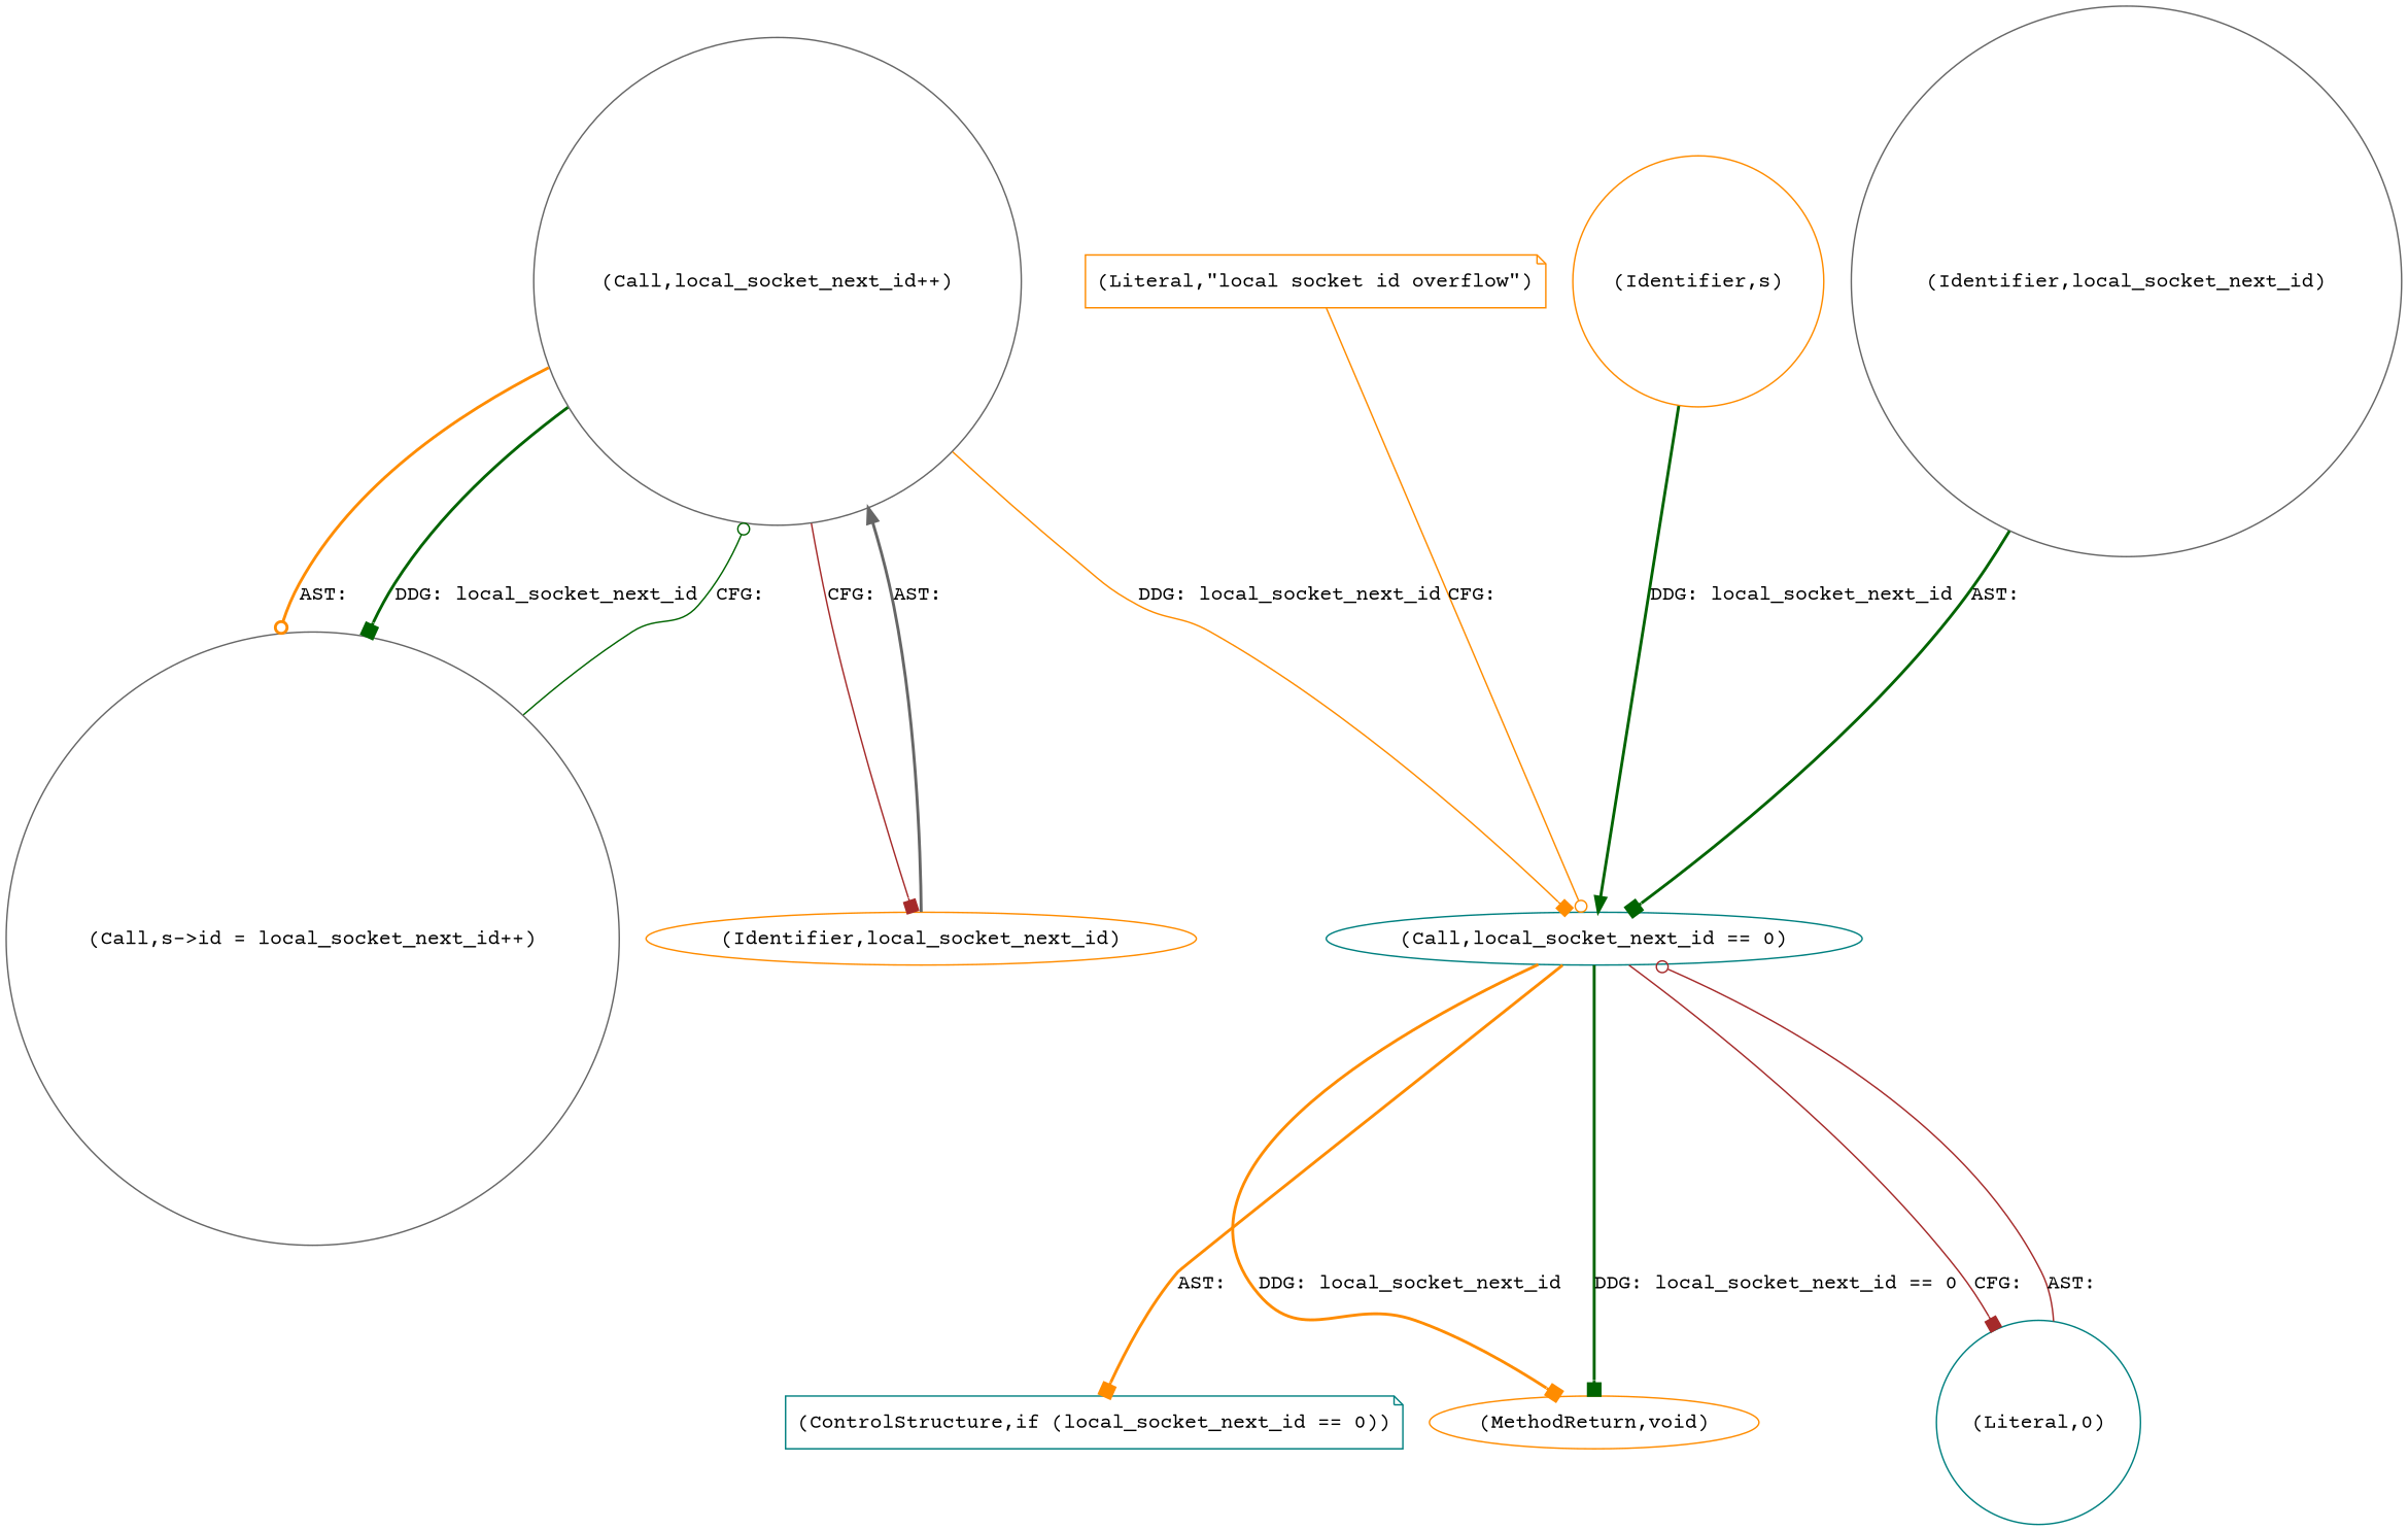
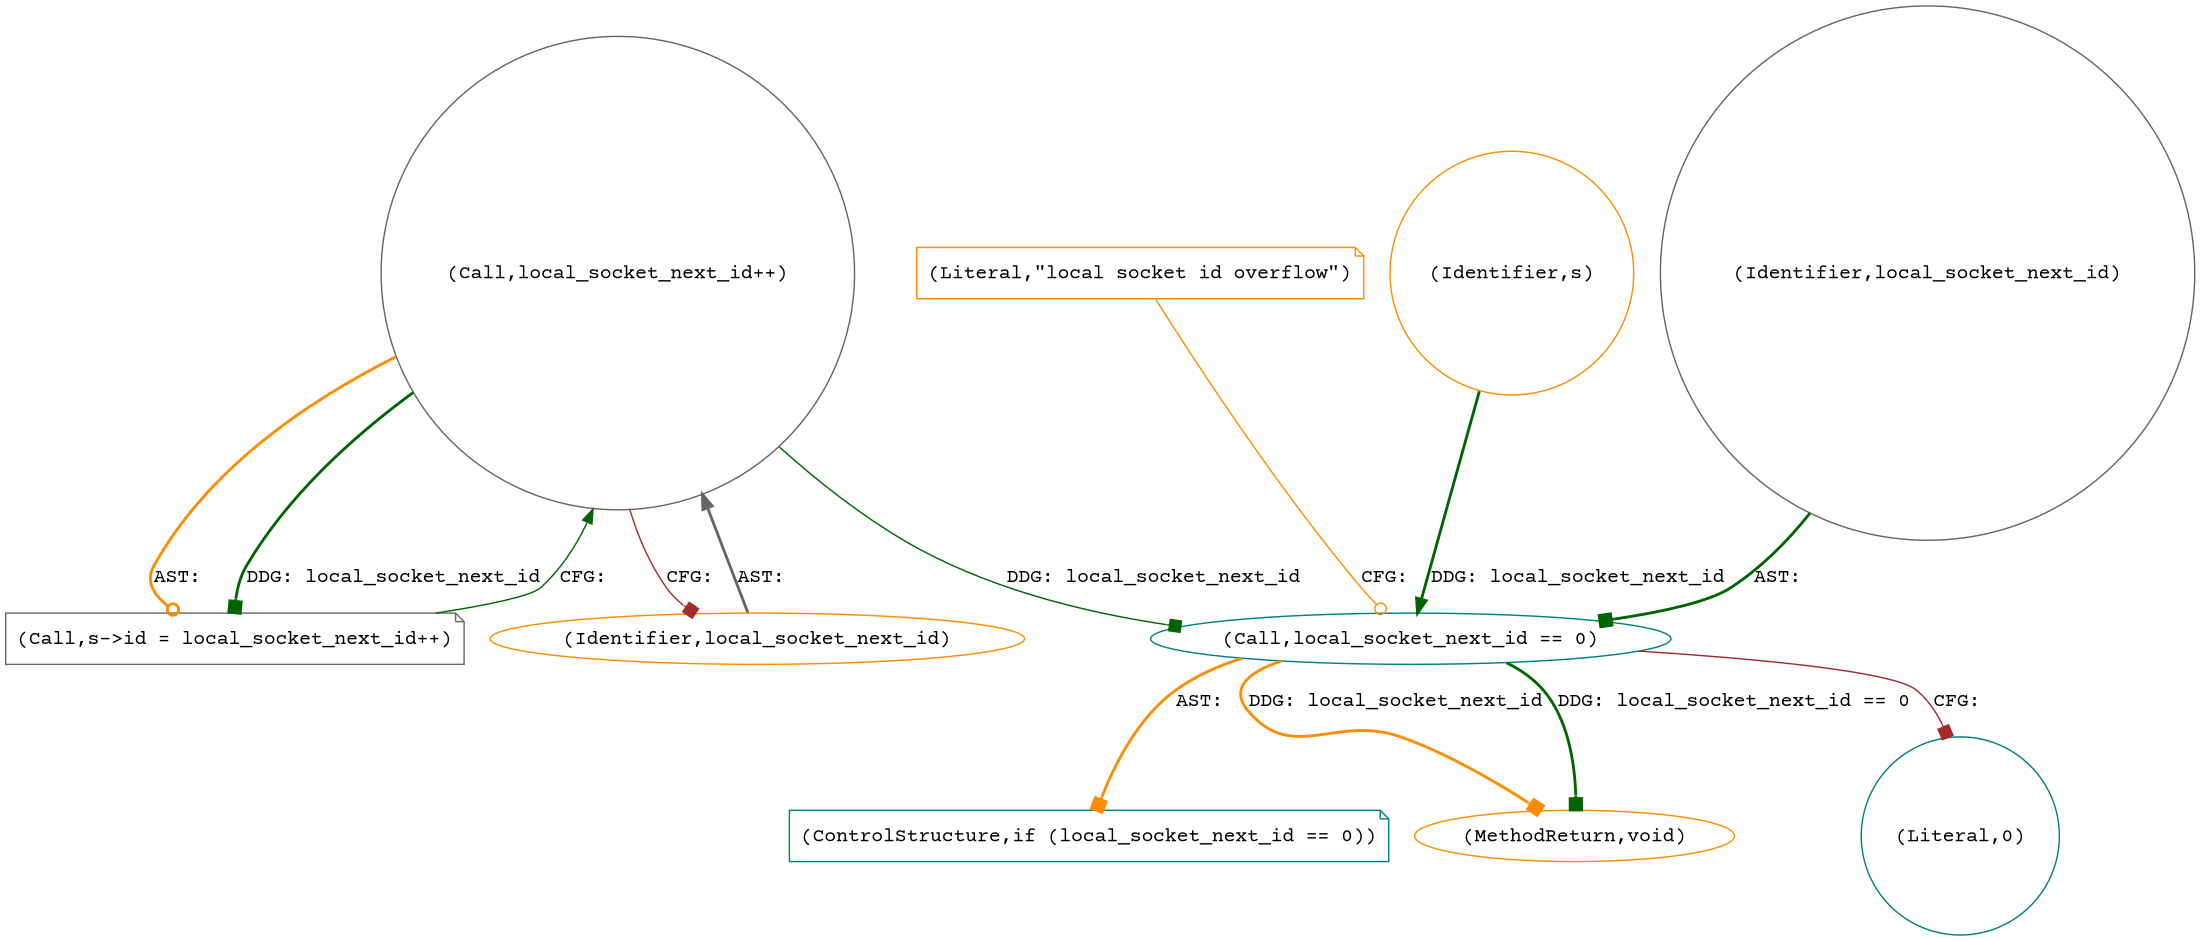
  digraph {
    fontname="Courier Prime"
    node [color=darkorange fontname="Courier Prime" shape=circle]
    edge [arrowhead=box color=darkgreen fontname="Courier Prime" style=bold]
    n1 [color=teal label="(Call,local_socket_next_id == 0)" shape=ellipse]
    n2 [color=teal label="(ControlStructure,if (local_socket_next_id == 0))" shape=note]
    n3 [label="(MethodReturn,void)" shape=ellipse]
    n4 [color=teal label="(Literal,0)"]
    n5 [color=gray40 label="(Call,local_socket_next_id++)"]
-   n6 [color=gray40 label="(Call,s->id = local_socket_next_id++)"]
+   n6 [color=gray40 label="(Call,s->id = local_socket_next_id++)" shape=note]
    n7 [label="(Identifier,local_socket_next_id)" shape=ellipse]
    n8 [label="(Literal,\"local socket id overflow\")" shape=note]
    n9 [label="(Identifier,s)"]
    n10 [color=gray40 label="(Identifier,local_socket_next_id)"]
    n1 -> n2 [color=darkorange label="AST: "]
    n1 -> n3 [color=darkorange label="DDG: local_socket_next_id"]
    n1 -> n3 [label="DDG: local_socket_next_id == 0"]
    n1 -> n4 [color=brown label="CFG: " style=solid]
-   n4 -> n1 [arrowhead=odot color=brown label="AST: " style=solid]
-   n5 -> n1 [color=darkorange label="DDG: local_socket_next_id" style=solid]
+   n5 -> n1 [label="DDG: local_socket_next_id" style=solid]
    n5 -> n6 [arrowhead=odot color=darkorange label="AST: "]
    n5 -> n6 [label="DDG: local_socket_next_id"]
    n5 -> n7 [color=brown label="CFG: " style=solid]
-   n6 -> n5 [arrowhead=odot label="CFG: " style=solid]
+   n6 -> n5 [arrowhead=normal label="CFG: " style=solid]
    n7 -> n5 [arrowhead=normal color=gray40 label="AST: "]
    n8 -> n1 [arrowhead=odot color=darkorange label="CFG: " style=solid]
    n9 -> n1 [arrowhead=normal label="DDG: local_socket_next_id"]
    n10 -> n1 [label="AST: "]
  }
